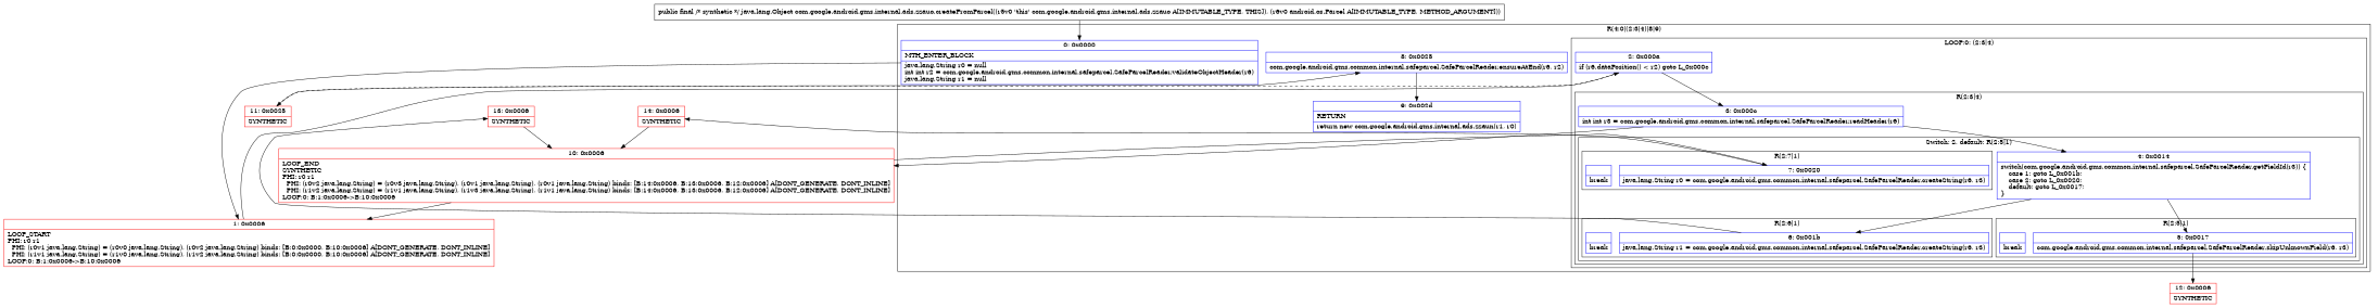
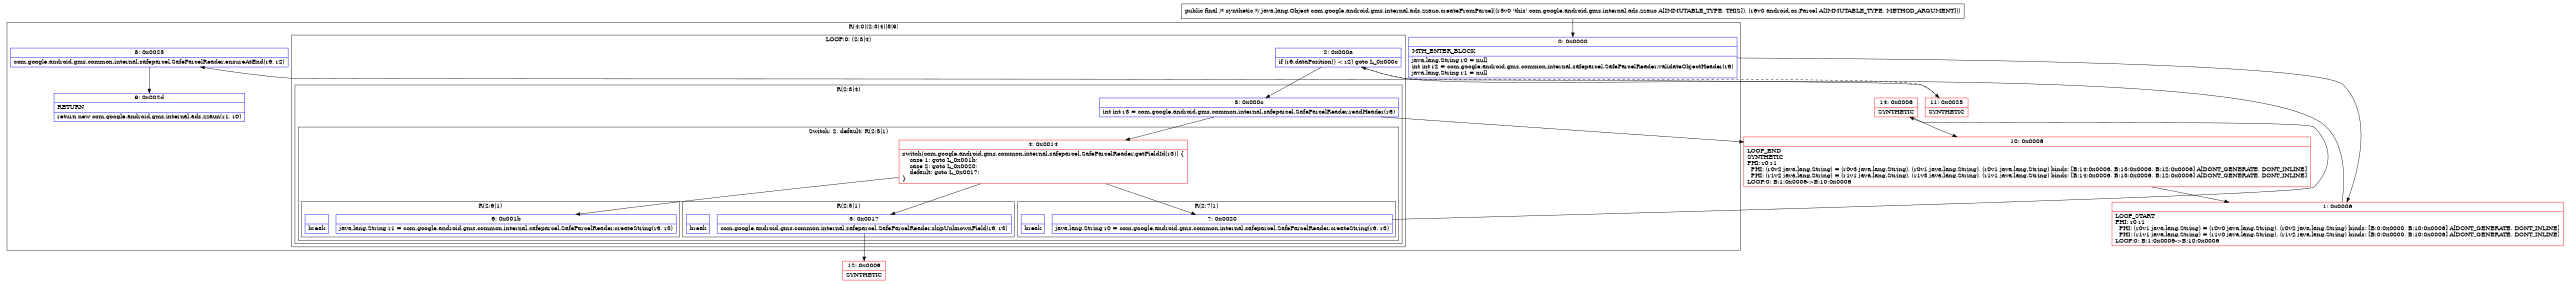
  digraph {
    node [color=blue shape=record]
    n1 [label="{6\:\ 0x001b|java.lang.String r1 = com.google.android.gms.common.internal.safeparcel.SafeParcelReader.createString(r6, r3)\l}"]
    n2 [label="{|break\l}"]
    n3 [label="{7\:\ 0x0020|java.lang.String r0 = com.google.android.gms.common.internal.safeparcel.SafeParcelReader.createString(r6, r3)\l}"]
    n4 [label="{|break\l}"]
    n5 [label="{5\:\ 0x0017|com.google.android.gms.common.internal.safeparcel.SafeParcelReader.skipUnknownField(r6, r3)\l}"]
    n6 [label="{|break\l}"]
-   n7 [label="{4\:\ 0x0014|switch(com.google.android.gms.common.internal.safeparcel.SafeParcelReader.getFieldId(r3)) \{\l    case 1: goto L_0x001b;\l    case 2: goto L_0x0020;\l    default: goto L_0x0017;\l\}\l}"]
+   n7 [color=red label="{4\:\ 0x0014|switch(com.google.android.gms.common.internal.safeparcel.SafeParcelReader.getFieldId(r3)) \{\l    case 1: goto L_0x001b;\l    case 2: goto L_0x0020;\l    default: goto L_0x0017;\l\}\l}"]
    n8 [label="{3\:\ 0x000c|int int r3 = com.google.android.gms.common.internal.safeparcel.SafeParcelReader.readHeader(r6)\l}"]
    n9 [label="{2\:\ 0x000a|if (r6.dataPosition() \< r2) goto L_0x000c\l}"]
    n10 [label="{0\:\ 0x0000|MTH_ENTER_BLOCK\l|java.lang.String r0 = null\lint int r2 = com.google.android.gms.common.internal.safeparcel.SafeParcelReader.validateObjectHeader(r6)\ljava.lang.String r1 = null\l}"]
    n11 [label="{8\:\ 0x0025|com.google.android.gms.common.internal.safeparcel.SafeParcelReader.ensureAtEnd(r6, r2)\l}"]
    n12 [label="{9\:\ 0x002d|RETURN\l|return new com.google.android.gms.internal.ads.zzaun(r1, r0)\l}"]
-   n13 [color=red label="{13\:\ 0x0006|SYNTHETIC\l}"]
    n14 [color=red label="{14\:\ 0x0006|SYNTHETIC\l}"]
    n15 [color=red label="{12\:\ 0x0006|SYNTHETIC\l}"]
    n16 [color=red label="{10\:\ 0x0006|LOOP_END\lSYNTHETIC\lPHI: r0 r1 \l  PHI: (r0v2 java.lang.String) = (r0v3 java.lang.String), (r0v1 java.lang.String), (r0v1 java.lang.String) binds: [B:14:0x0006, B:13:0x0006, B:12:0x0006] A[DONT_GENERATE, DONT_INLINE]\l  PHI: (r1v2 java.lang.String) = (r1v1 java.lang.String), (r1v3 java.lang.String), (r1v1 java.lang.String) binds: [B:14:0x0006, B:13:0x0006, B:12:0x0006] A[DONT_GENERATE, DONT_INLINE]\lLOOP:0: B:1:0x0006\-\>B:10:0x0006\l}"]
    n17 [color=red label="{11\:\ 0x0025|SYNTHETIC\l}"]
    n18 [color=red label="{1\:\ 0x0006|LOOP_START\lPHI: r0 r1 \l  PHI: (r0v1 java.lang.String) = (r0v0 java.lang.String), (r0v2 java.lang.String) binds: [B:0:0x0000, B:10:0x0006] A[DONT_GENERATE, DONT_INLINE]\l  PHI: (r1v1 java.lang.String) = (r1v0 java.lang.String), (r1v2 java.lang.String) binds: [B:0:0x0000, B:10:0x0006] A[DONT_GENERATE, DONT_INLINE]\lLOOP:0: B:1:0x0006\-\>B:10:0x0006\l}"]
    n19 [label="{public final \/* synthetic *\/ java.lang.Object com.google.android.gms.internal.ads.zzauo.createFromParcel((r5v0 'this' com.google.android.gms.internal.ads.zzauo A[IMMUTABLE_TYPE, THIS]), (r6v0 android.os.Parcel A[IMMUTABLE_TYPE, METHOD_ARGUMENT])) }" color=""]
    subgraph cluster_1 {
      label="R(4:0|(2:3|4)|8|9)"
      n10
      n11
      n12
      subgraph cluster_2 {
        label="LOOP:0: (2:3|4)"
        n9
        subgraph cluster_3 {
          label="R(2:3|4)"
          n8
          subgraph cluster_4 {
            label="Switch: 2, default: R(2:5|1)"
            n7
            subgraph cluster_5 {
              label="R(2:6|1)"
              n1
              n2
            }
            subgraph cluster_6 {
              label="R(2:7|1)"
              n3
              n4
            }
            subgraph cluster_7 {
              label="R(2:5|1)"
              n5
              n6
            }
          }
        }
      }
    }
-   n1 -> n13
    n3 -> n14
    n5 -> n15
    n7 -> n1
-   n16 -> n3
+   n7 -> n3
    n7 -> n5
    n8 -> n7
    n8 -> n16
    n9 -> n8
    n9 -> n17 [style=dashed]
    n10 -> n18
    n11 -> n12
-   n13 -> n16
    n14 -> n16
    n16 -> n18
    n17 -> n11
    n18 -> n9
    n19 -> n10
  }
